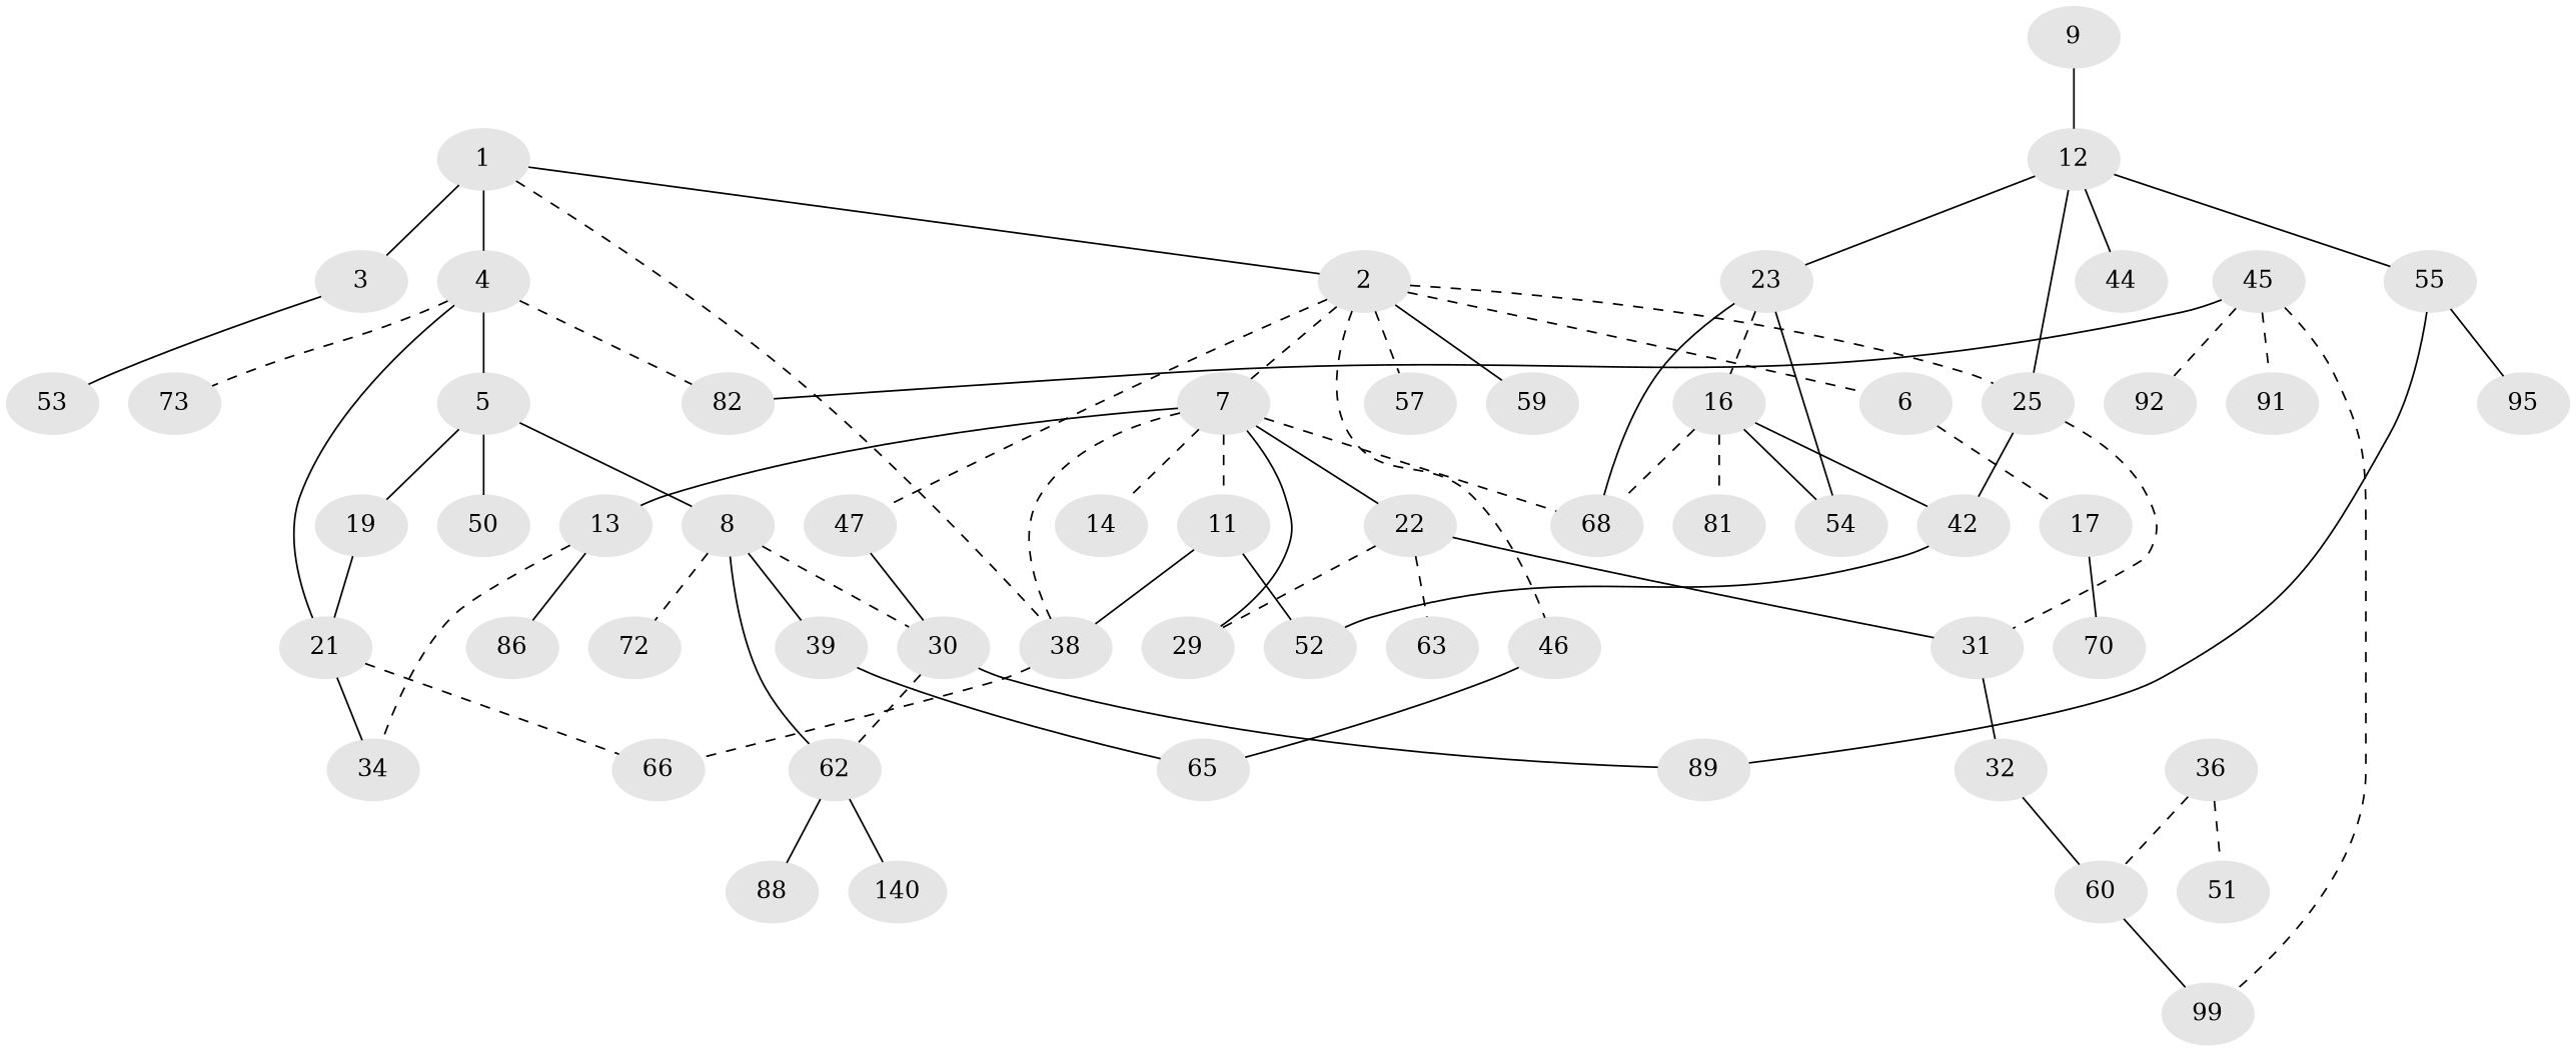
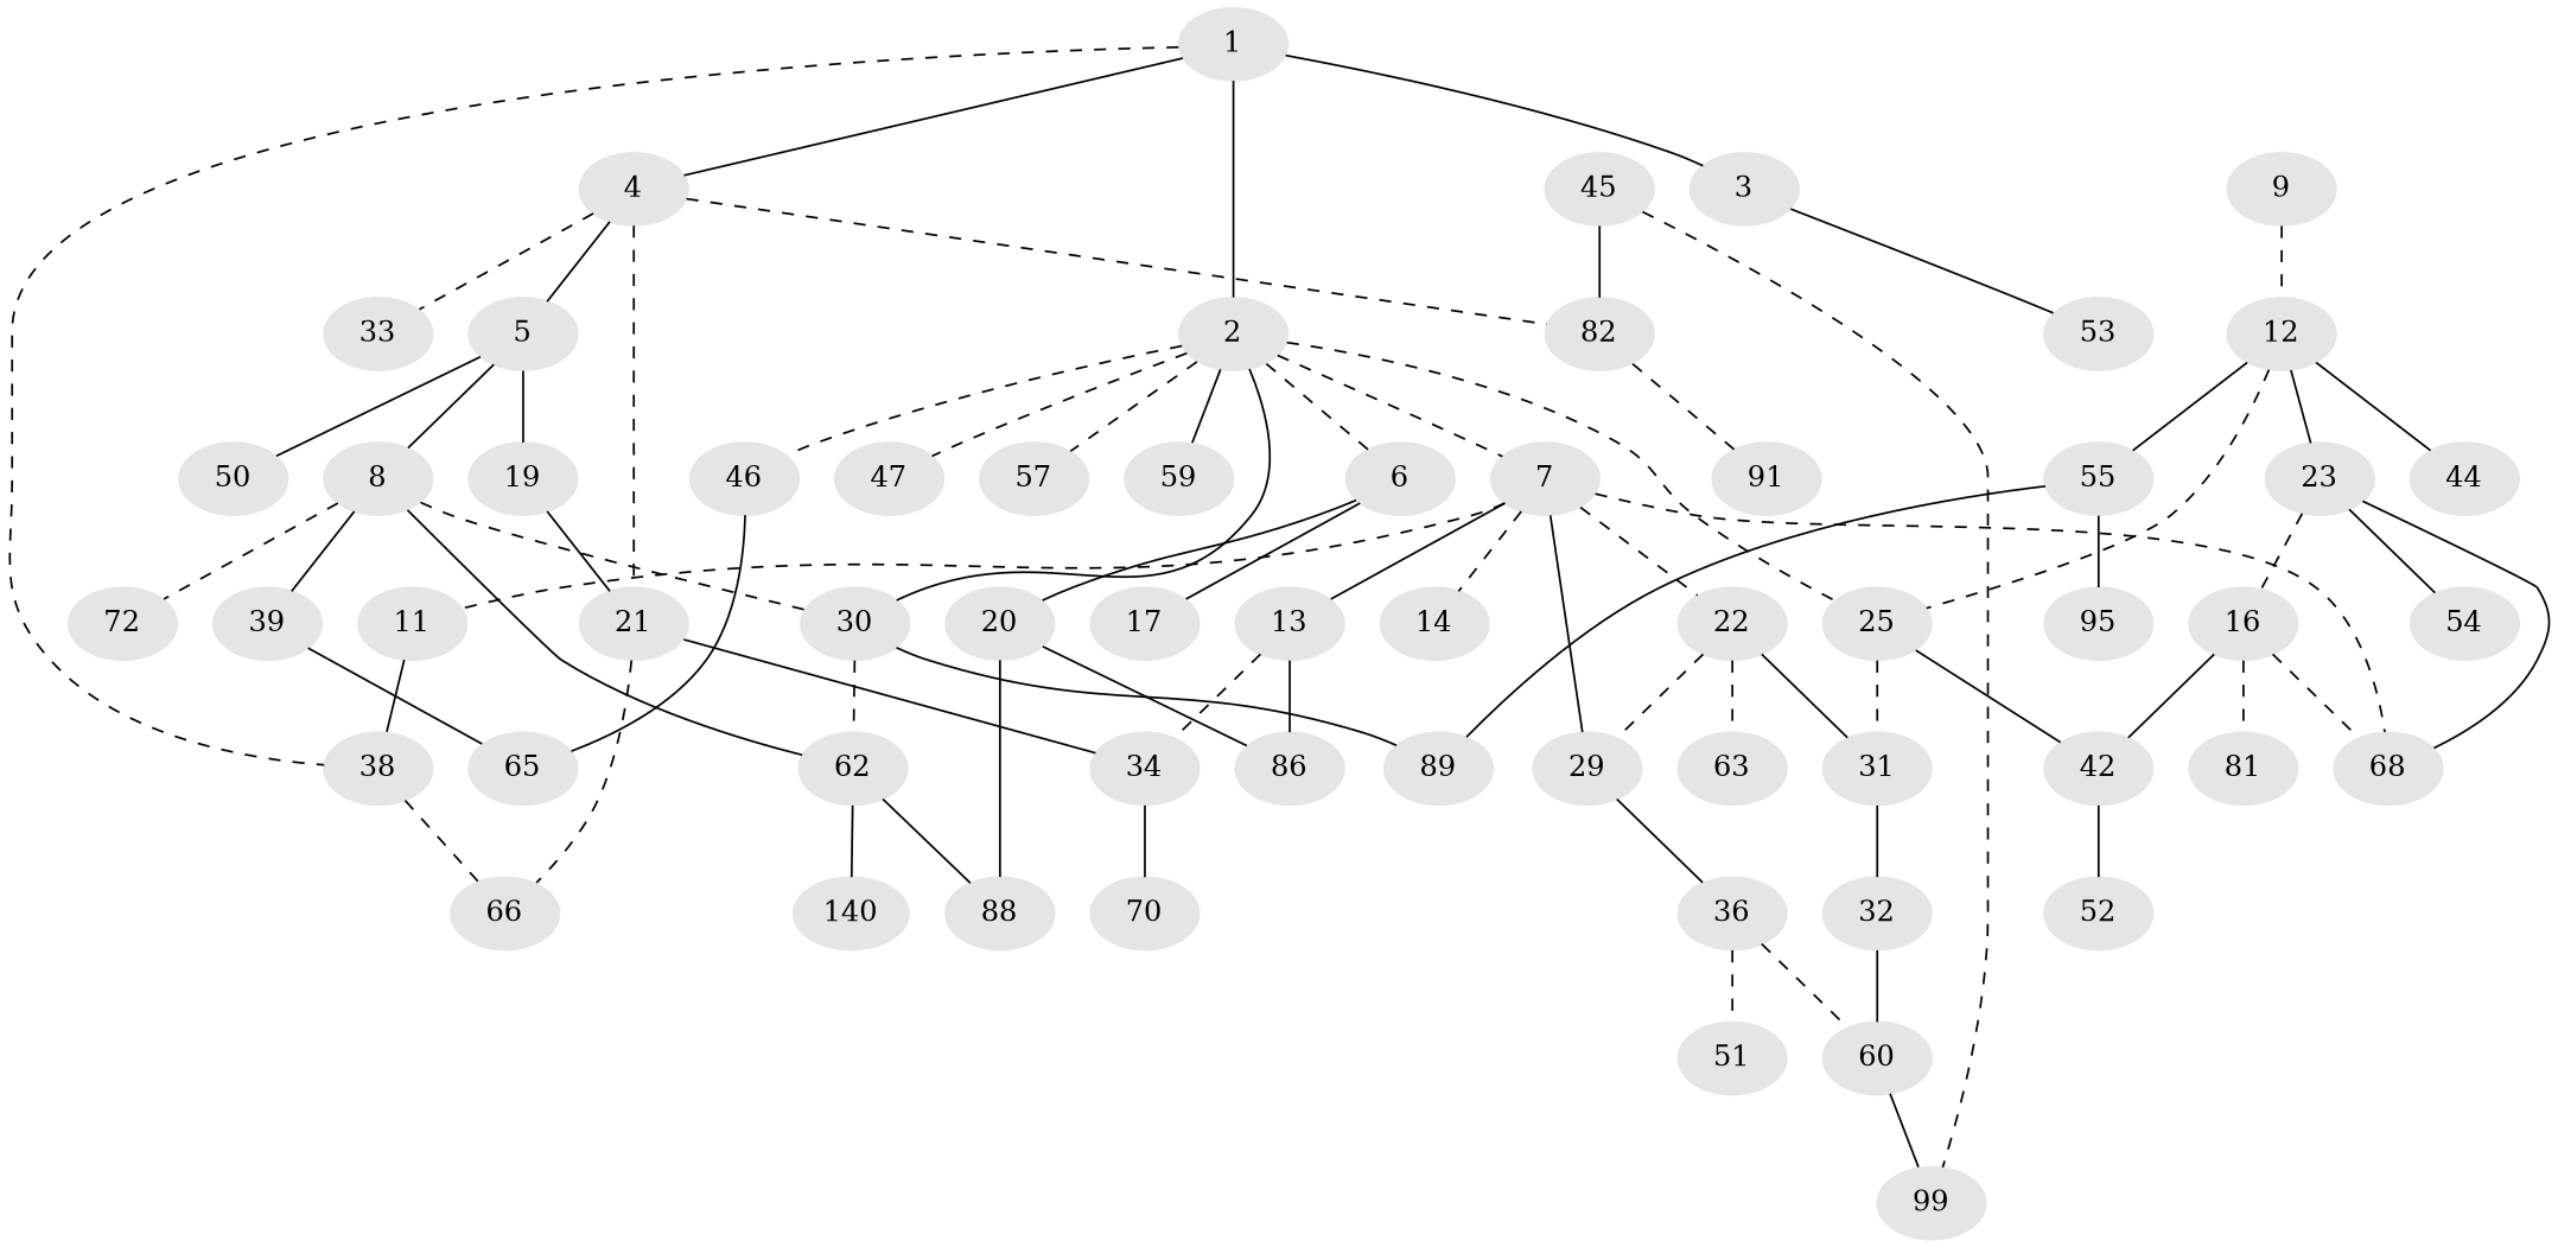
  graph {
    node [color=gray90 style=filled]
    edge [style=solid]
    1 [super="+97"]
    2 [super="+27"]
    3 [super="+48"]
    4 [super="+24"]
    38 [super="+83"]
    6 [super="+89"]
    7 [super="+10"]
    30
    47
    n10 [label=46]
    57
    59 [super="+74"]
    25 [super="+37"]
    53
    21 [super="+43"]
    5 [super="+15"]
-   33 [label=73]
+   33
    82 [super="+96"]
    34 [super="+35"]
    66 [super="+67"]
+   20 [super="+58"]
    n22 [label=17]
    11 [super="+26"]
    13 [super="+17"]
    14 [super="+93"]
    22 [super="+46"]
    29 [super="+40"]
    68 [super="+76"]
    9 [super="+87"]
    12 [super="+71"]
    n31 [label=62 super="+64"]
    n32 [label=89 super="+86"]
    65
    8 [super="+18"]
    19 [super="+78"]
    50
    39 [super="+75"]
    72
    n39 [label=86]
    88 [super="+99"]
    52
    16
    81 [super="+98"]
    42
    54 [super="+73"]
    31 [super="+62"]
    63
    36 [super="+44"]
    n49 [label=140]
    23 [super="+28"]
    n51 [label=44 super="+56"]
    55 [super="+84"]
    95
    70
    32
    60 [super="+94"]
    51
    45 [super="+80"]
    n59 [label=99 super="+90"]
    91
-   92
    1 -- 2
    1 -- 3 [weight=2]
    1 -- 4
    1 -- 38 [style=dashed]
    2 -- 6 [style=dashed]
    2 -- 7 [style=dashed]
-   47 -- 30
+   2 -- 30
    2 -- 47 [style=dashed]
    2 -- n10 [style=dashed]
    2 -- 57 [style=dashed]
    2 -- 59
    2 -- 25 [style=dashed]
    3 -- 53
-   4 -- 21
+   4 -- 21 [style=dashed]
    4 -- 5
    4 -- 33 [style=dashed]
    4 -- 82 [style=dashed]
    38 -- 66 [style=dashed]
-   6 -- n22 [style=dashed]
-   7 -- 38 [style=dashed]
+   6 -- 20
+   6 -- n22
    7 -- 11 [style=dashed]
    7 -- 13
    7 -- 14 [style=dashed]
-   7 -- 22
+   7 -- 22 [style=dashed]
    7 -- 29
    7 -- 68 [style=dashed]
    30 -- n31 [style=dashed]
    30 -- n32
    n10 -- 65
    25 -- 42
    25 -- 31 [style=dashed]
    21 -- 34
    21 -- 66 [style=dashed]
    5 -- 8
    5 -- 19
    5 -- 50
-   n22 -- 70
+   34 -- 70
+   20 -- n39
+   20 -- 88
    11 -- 38
-   11 -- 52
    13 -- 34 [style=dashed]
    13 -- n39
    22 -- 29 [style=dashed]
    22 -- 31
    22 -- 63 [style=dashed]
-   9 -- 12
-   12 -- 25
+   29 -- 36
+   9 -- 12 [style=dashed]
+   12 -- 25 [style=dashed]
    12 -- 23
    12 -- n51
    12 -- 55
    n31 -- 88
    n31 -- n49
    8 -- 30 [style=dashed]
    8 -- n31
    8 -- 39
    8 -- 72 [style=dashed]
    19 -- 21
    39 -- 65
    16 -- 68 [style=dashed]
    16 -- 81 [style=dashed]
    16 -- 42
-   16 -- 54
    42 -- 52
    31 -- 32
    36 -- 60 [style=dashed]
    36 -- 51 [style=dashed]
    23 -- 68
    23 -- 16 [style=dashed]
    23 -- 54
    55 -- n32
    55 -- 95
    32 -- 60
    60 -- n59
    45 -- 82
    45 -- n59 [style=dashed]
-   45 -- 91 [style=dashed]
-   45 -- 92 [style=dashed]
+   82 -- 91 [style=dashed]
  }
